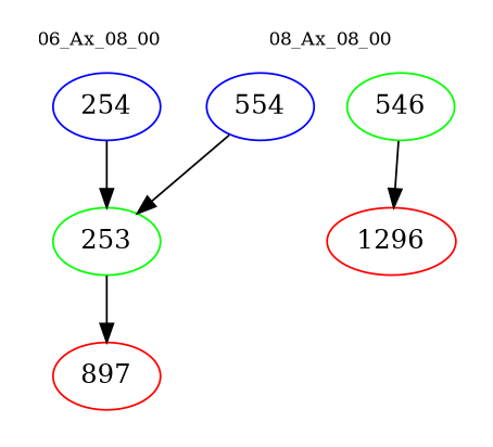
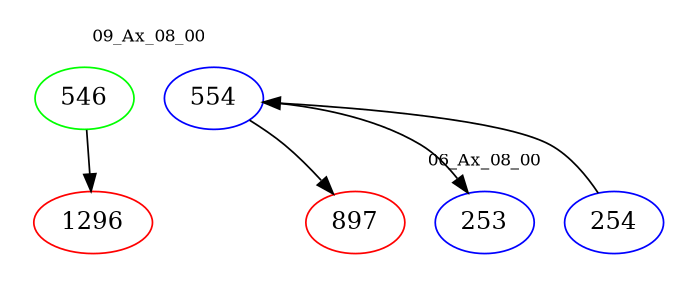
  digraph {
    node [color=blue]
    edge [color=black]
    n1 [label=254]
-   n2 [color=green label=253]
+   n2 [label=253]
    n3 [color=red label=897]
    n4 [label=554]
    n5 [color=green label=546]
    n6 [color=red label=1296]
    subgraph cluster_1 {
      color=white
      fontsize=10
      label="06_Ax_08_00"
      n1
      n2
      n3
    }
    subgraph cluster_2 {
      color=white
      fontsize=10
-     label="08_Ax_08_00"
+     label="09_Ax_08_00"
      n4
      n5
      n6
    }
-   n1 -> n2
-   n2 -> n3
+   n1 -> n4
+   n4 -> n3
    n4 -> n2
    n5 -> n6
  }
